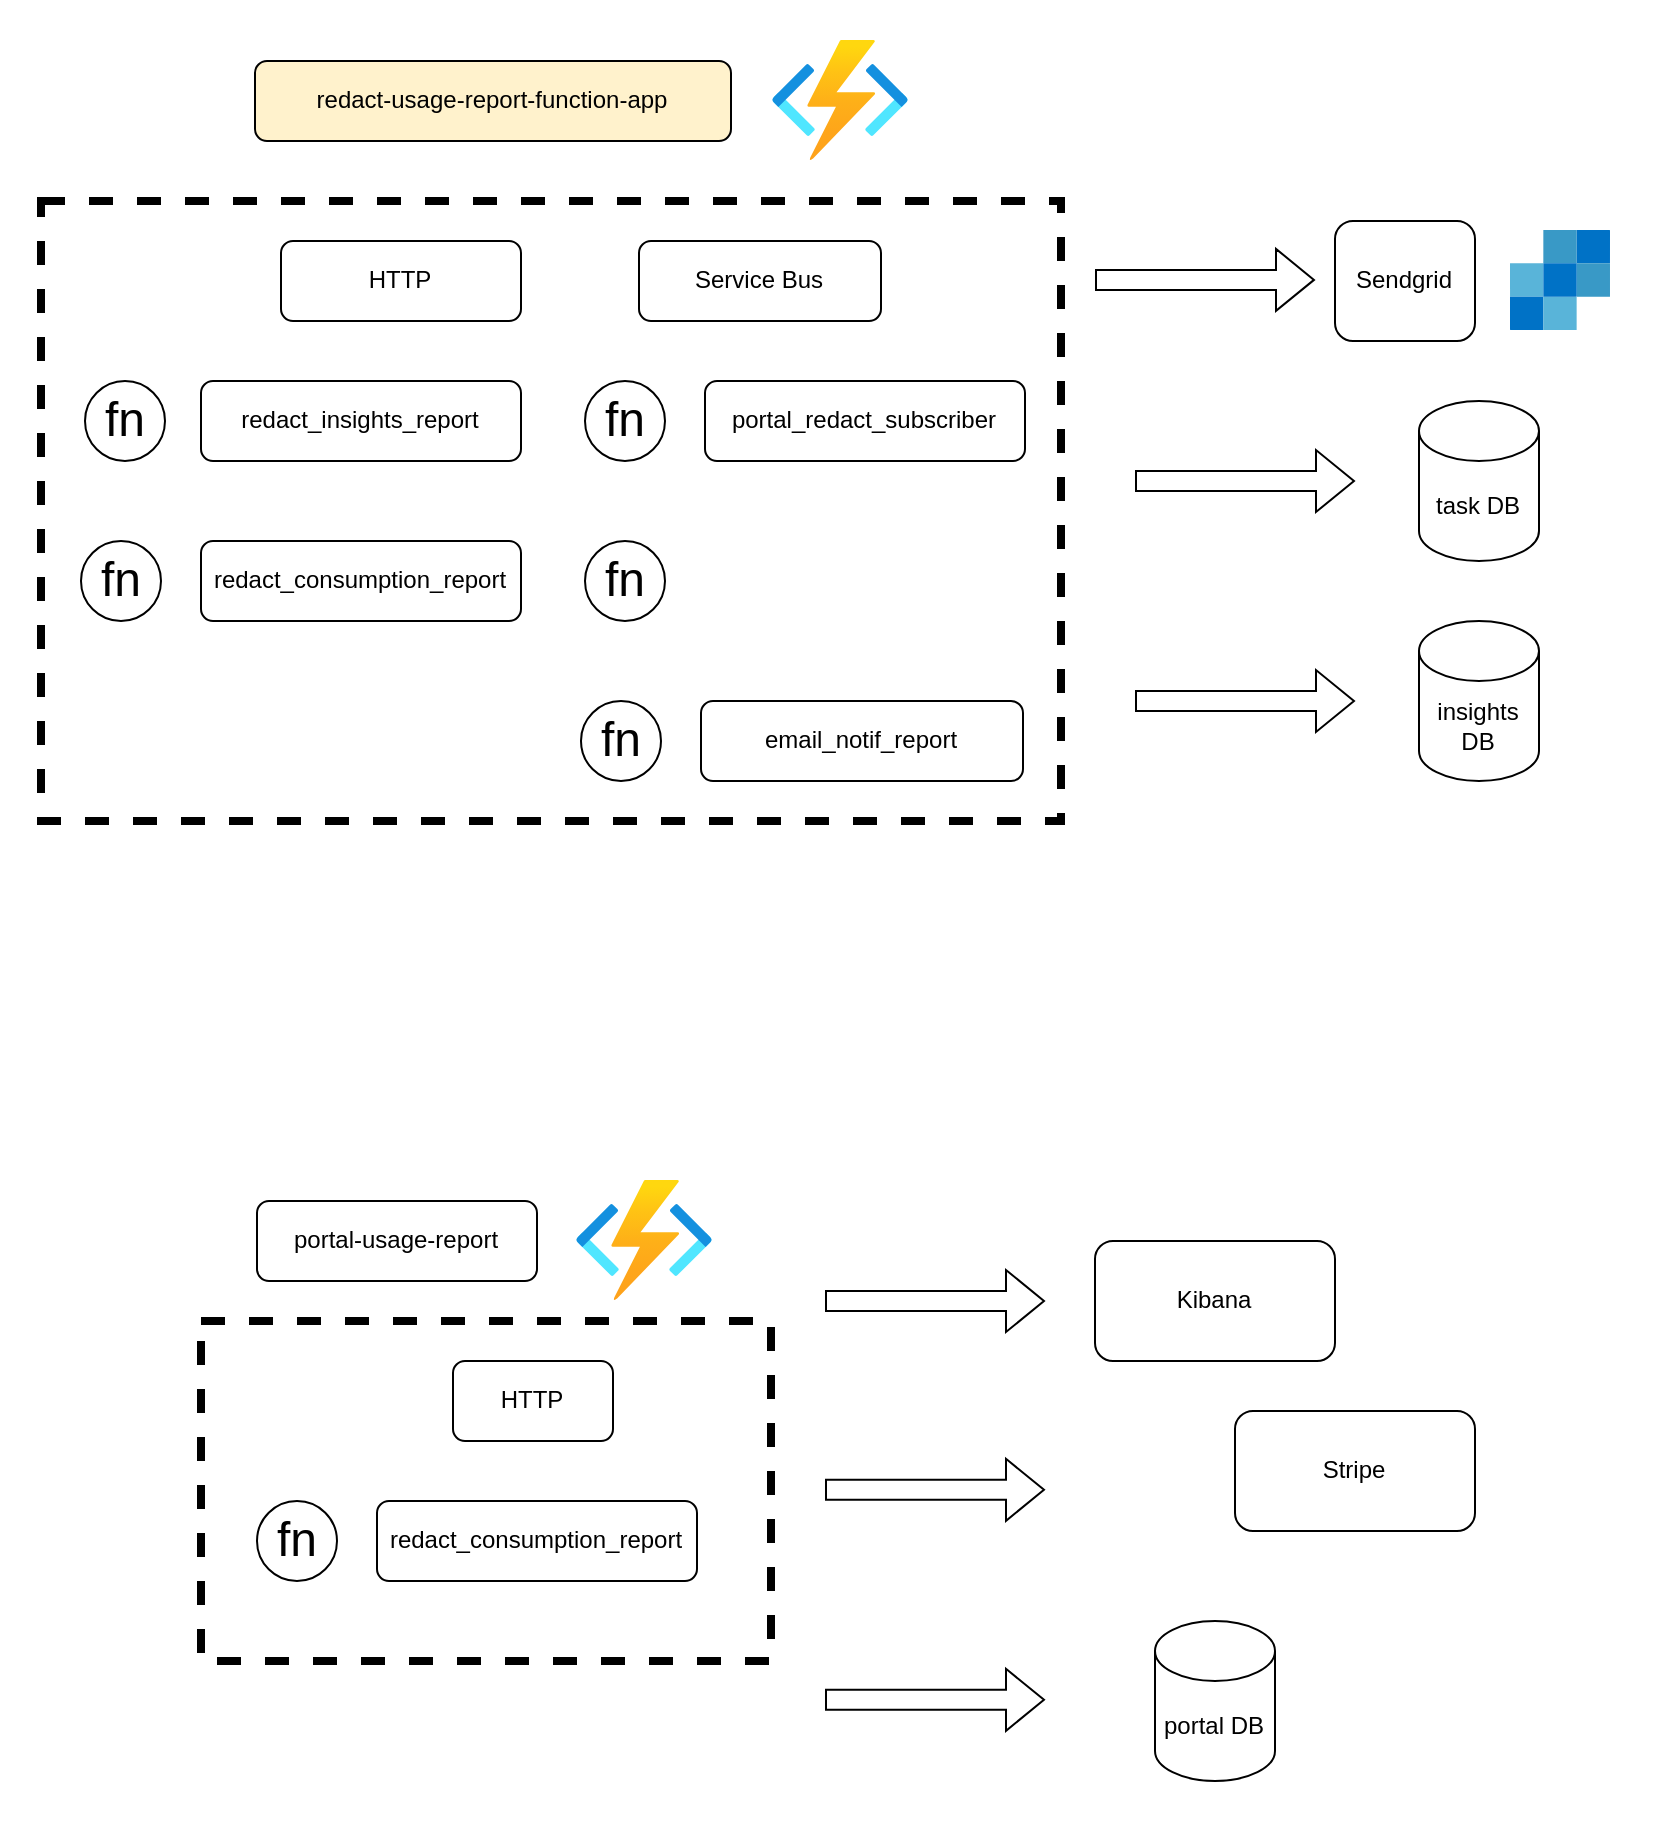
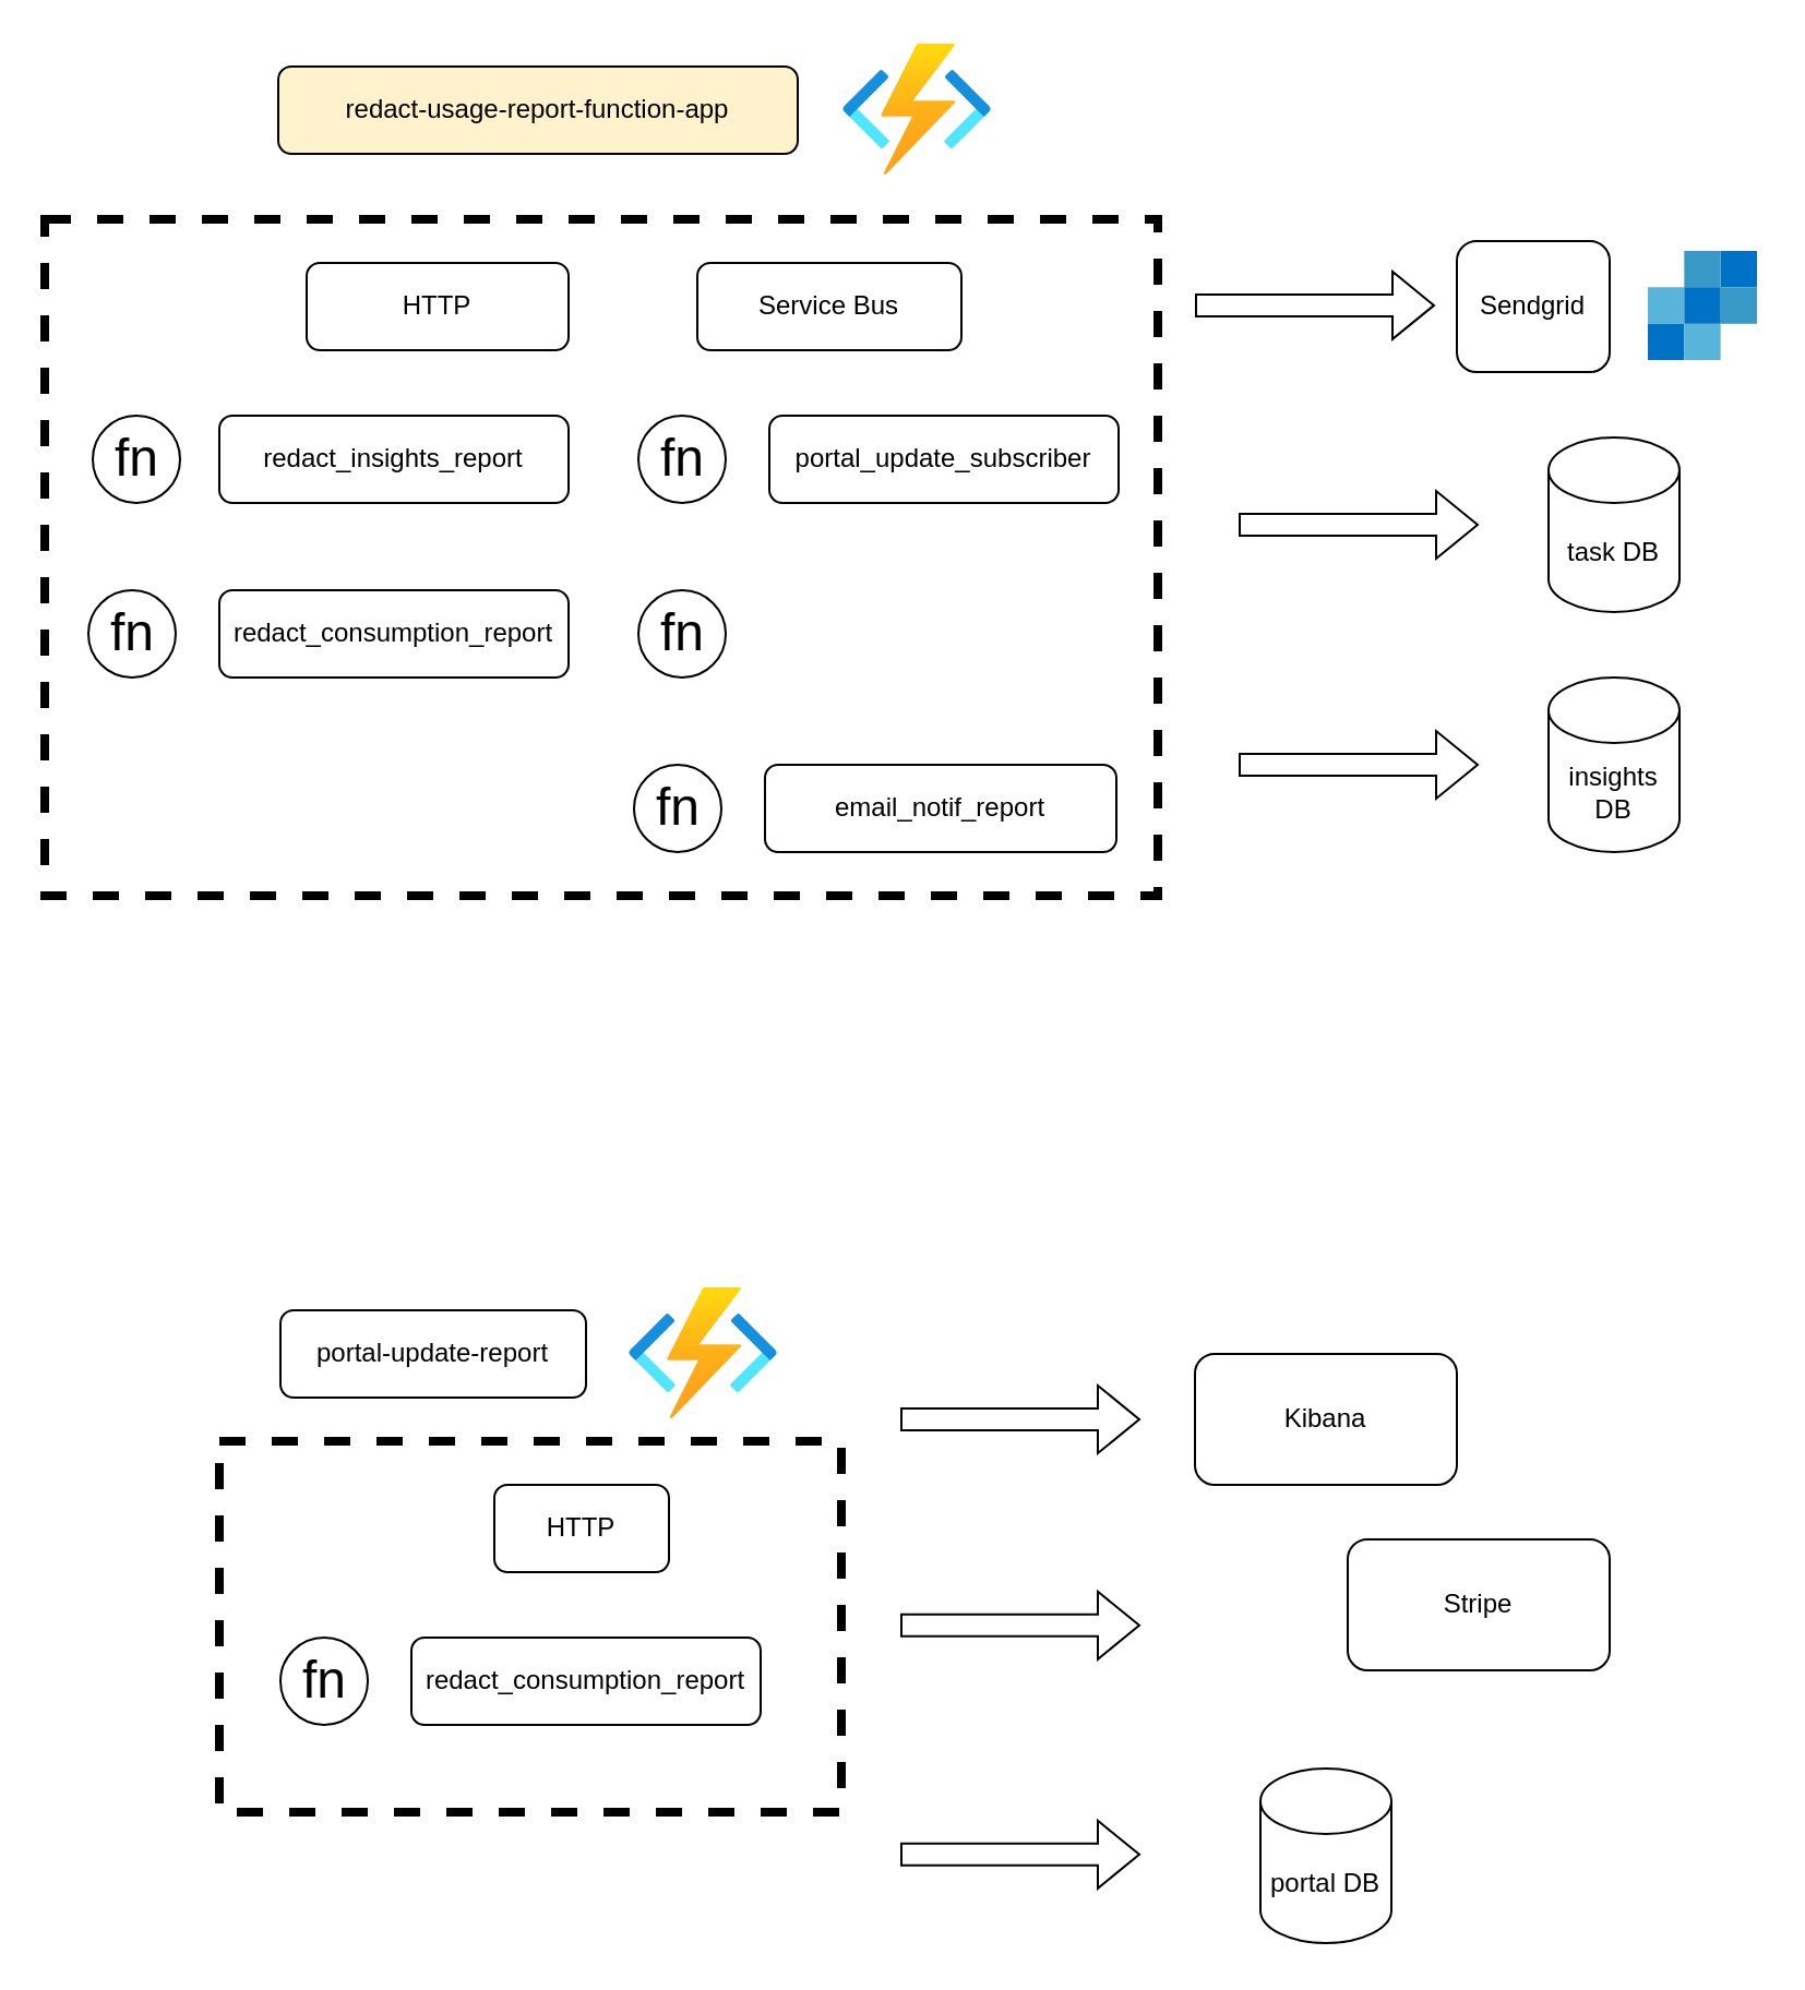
  <mxCell id="0" />
  <mxCell id="1" parent="0" />
  <mxCell id="2" value="" style="rounded=0;whiteSpace=wrap;html=1;strokeWidth=4;fillColor=none;dashed=1;" parent="1" vertex="1"><mxGeometry x="20" y="100" width="510" height="310" as="geometry" /></mxCell>
  <mxCell id="3" value="" style="rounded=0;whiteSpace=wrap;html=1;strokeWidth=4;fillColor=none;dashed=1;" parent="1" vertex="1"><mxGeometry x="100" y="660" width="285" height="170" as="geometry" /></mxCell>
  <mxCell id="4" value="redact-usage-report-function-app" style="rounded=1;whiteSpace=wrap;html=1;fillColor=#fff2cc;" parent="1" vertex="1"><mxGeometry x="127" y="30" width="238" height="40" as="geometry" /></mxCell>
- <mxCell id="5" value="portal-usage-report" style="rounded=1;whiteSpace=wrap;html=1;" parent="1" vertex="1"><mxGeometry x="128" y="600" width="140" height="40" as="geometry" /></mxCell>
+ <mxCell id="5" value="portal-update-report" style="rounded=1;whiteSpace=wrap;html=1;" parent="1" vertex="1"><mxGeometry x="128" y="600" width="140" height="40" as="geometry" /></mxCell>
  <mxCell id="6" value="task DB" style="shape=cylinder3;whiteSpace=wrap;html=1;boundedLbl=1;backgroundOutline=1;size=15;rounded=0;strokeWidth=1;fillColor=default;" parent="1" vertex="1"><mxGeometry x="709" y="200" width="60" height="80" as="geometry" /></mxCell>
  <mxCell id="7" value="insights DB" style="shape=cylinder3;whiteSpace=wrap;html=1;boundedLbl=1;backgroundOutline=1;size=15;rounded=0;strokeWidth=1;fillColor=default;" parent="1" vertex="1"><mxGeometry x="709" y="310" width="60" height="80" as="geometry" /></mxCell>
  <mxCell id="8" value="portal DB" style="shape=cylinder3;whiteSpace=wrap;html=1;boundedLbl=1;backgroundOutline=1;size=15;rounded=0;strokeWidth=1;fillColor=default;" parent="1" vertex="1"><mxGeometry x="577" y="810" width="60" height="80" as="geometry" /></mxCell>
  <mxCell id="9" value="Stripe" style="rounded=1;whiteSpace=wrap;html=1;strokeWidth=1;fillColor=default;" parent="1" vertex="1"><mxGeometry x="617" y="705" width="120" height="60" as="geometry" /></mxCell>
  <mxCell id="10" value="Service Bus" style="rounded=1;whiteSpace=wrap;html=1;strokeWidth=1;fillColor=default;" parent="1" vertex="1"><mxGeometry x="319" y="120" width="121" height="40" as="geometry" /></mxCell>
  <mxCell id="11" value="" style="aspect=fixed;html=1;points=[];align=center;image;fontSize=12;image=img/lib/azure2/compute/Function_Apps.svg;rounded=0;strokeWidth=1;fillColor=default;" parent="1" vertex="1"><mxGeometry x="288" y="590" width="68" height="60" as="geometry" /></mxCell>
  <mxCell id="12" value="" style="aspect=fixed;html=1;points=[];align=center;image;fontSize=12;image=img/lib/azure2/compute/Function_Apps.svg;rounded=0;strokeWidth=1;fillColor=default;" parent="1" vertex="1"><mxGeometry x="386" y="20" width="68" height="60" as="geometry" /></mxCell>
  <mxCell id="13" value="fn" style="shape=mxgraph.electrical.abstract.function;html=1;shadow=0;dashed=0;align=center;strokeWidth=1;fontSize=24;rounded=0;fillColor=default;" parent="1" vertex="1"><mxGeometry x="128" y="750" width="40" height="40" as="geometry" /></mxCell>
  <mxCell id="14" value="redact_consumption_report" style="rounded=1;whiteSpace=wrap;html=1;" parent="1" vertex="1"><mxGeometry x="188" y="750" width="160" height="40" as="geometry" /></mxCell>
  <mxCell id="15" value="HTTP" style="rounded=1;whiteSpace=wrap;html=1;strokeWidth=1;fillColor=default;" parent="1" vertex="1"><mxGeometry x="226" y="680" width="80" height="40" as="geometry" /></mxCell>
  <mxCell id="16" value="Kibana" style="rounded=1;whiteSpace=wrap;html=1;strokeWidth=1;fillColor=default;" parent="1" vertex="1"><mxGeometry x="547" y="620" width="120" height="60" as="geometry" /></mxCell>
  <mxCell id="17" value="HTTP" style="rounded=1;whiteSpace=wrap;html=1;strokeWidth=1;fillColor=default;" parent="1" vertex="1"><mxGeometry x="140" y="120" width="120" height="40" as="geometry" /></mxCell>
  <mxCell id="18" value="fn" style="shape=mxgraph.electrical.abstract.function;html=1;shadow=0;dashed=0;align=center;strokeWidth=1;fontSize=24;rounded=0;fillColor=default;" parent="1" vertex="1"><mxGeometry x="292" y="190" width="40" height="40" as="geometry" /></mxCell>
- <mxCell id="19" value="portal_redact_subscriber" style="rounded=1;whiteSpace=wrap;html=1;" parent="1" vertex="1"><mxGeometry x="352" y="190" width="160" height="40" as="geometry" /></mxCell>
+ <mxCell id="19" value="portal_update_subscriber" style="rounded=1;whiteSpace=wrap;html=1;" parent="1" vertex="1"><mxGeometry x="352" y="190" width="160" height="40" as="geometry" /></mxCell>
  <mxCell id="20" value="fn" style="shape=mxgraph.electrical.abstract.function;html=1;shadow=0;dashed=0;align=center;strokeWidth=1;fontSize=24;rounded=0;fillColor=default;" parent="1" vertex="1"><mxGeometry x="292" y="270" width="40" height="40" as="geometry" /></mxCell>
  <mxCell id="21" value="fn" style="shape=mxgraph.electrical.abstract.function;html=1;shadow=0;dashed=0;align=center;strokeWidth=1;fontSize=24;rounded=0;fillColor=default;" parent="1" vertex="1"><mxGeometry x="290" y="350" width="40" height="40" as="geometry" /></mxCell>
  <mxCell id="22" value="email_notif_report" style="rounded=1;whiteSpace=wrap;html=1;" parent="1" vertex="1"><mxGeometry x="350" y="350" width="161" height="40" as="geometry" /></mxCell>
  <mxCell id="23" value="fn" style="shape=mxgraph.electrical.abstract.function;html=1;shadow=0;dashed=0;align=center;strokeWidth=1;fontSize=24;rounded=0;fillColor=default;" parent="1" vertex="1"><mxGeometry x="42" y="190" width="40" height="40" as="geometry" /></mxCell>
  <mxCell id="24" value="redact_consumption_report" style="rounded=1;whiteSpace=wrap;html=1;" parent="1" vertex="1"><mxGeometry x="100" y="270" width="160" height="40" as="geometry" /></mxCell>
  <mxCell id="25" value="fn" style="shape=mxgraph.electrical.abstract.function;html=1;shadow=0;dashed=0;align=center;strokeWidth=1;fontSize=24;rounded=0;fillColor=default;" parent="1" vertex="1"><mxGeometry x="40" y="270" width="40" height="40" as="geometry" /></mxCell>
  <mxCell id="26" value="redact_insights_report" style="rounded=1;whiteSpace=wrap;html=1;" parent="1" vertex="1"><mxGeometry x="100" y="190" width="160" height="40" as="geometry" /></mxCell>
  <mxCell id="27" value="" style="sketch=0;aspect=fixed;html=1;points=[];align=center;image;fontSize=12;image=img/lib/mscae/SendGrid_Accounts.svg;rounded=0;dashed=1;strokeWidth=4;fillColor=none;" parent="1" vertex="1"><mxGeometry x="755" y="115" width="50" height="50" as="geometry" /></mxCell>
  <mxCell id="28" value="Sendgrid" style="rounded=1;whiteSpace=wrap;html=1;strokeWidth=1;fillColor=default;" parent="1" vertex="1"><mxGeometry x="667" y="110" width="70" height="60" as="geometry" /></mxCell>
  <mxCell id="29" value="" style="shape=flexArrow;endArrow=classic;startArrow=none;html=1;rounded=0;startFill=0;" edge="1" parent="1"><mxGeometry width="100" height="100" relative="1" as="geometry"><mxPoint x="547" y="139.44" as="sourcePoint" /><mxPoint x="657" y="139.44" as="targetPoint" /></mxGeometry></mxCell>
  <mxCell id="30" value="" style="shape=flexArrow;endArrow=classic;startArrow=none;html=1;rounded=0;startFill=0;" edge="1" parent="1"><mxGeometry width="100" height="100" relative="1" as="geometry"><mxPoint x="567" y="240" as="sourcePoint" /><mxPoint x="677" y="240" as="targetPoint" /></mxGeometry></mxCell>
  <mxCell id="31" value="" style="shape=flexArrow;endArrow=classic;startArrow=none;html=1;rounded=0;startFill=0;" edge="1" parent="1"><mxGeometry width="100" height="100" relative="1" as="geometry"><mxPoint x="567" y="350" as="sourcePoint" /><mxPoint x="677" y="350" as="targetPoint" /></mxGeometry></mxCell>
  <mxCell id="32" value="" style="shape=flexArrow;endArrow=classic;startArrow=none;html=1;rounded=0;startFill=0;" edge="1" parent="1"><mxGeometry width="100" height="100" relative="1" as="geometry"><mxPoint x="412" y="650" as="sourcePoint" /><mxPoint x="522" y="650" as="targetPoint" /></mxGeometry></mxCell>
  <mxCell id="33" value="" style="shape=flexArrow;endArrow=classic;startArrow=none;html=1;rounded=0;startFill=0;" edge="1" parent="1"><mxGeometry width="100" height="100" relative="1" as="geometry"><mxPoint x="412" y="744.41" as="sourcePoint" /><mxPoint x="522" y="744.41" as="targetPoint" /></mxGeometry></mxCell>
  <mxCell id="34" value="" style="shape=flexArrow;endArrow=classic;startArrow=none;html=1;rounded=0;startFill=0;" edge="1" parent="1"><mxGeometry width="100" height="100" relative="1" as="geometry"><mxPoint x="412" y="849.41" as="sourcePoint" /><mxPoint x="522" y="849.41" as="targetPoint" /></mxGeometry></mxCell>
